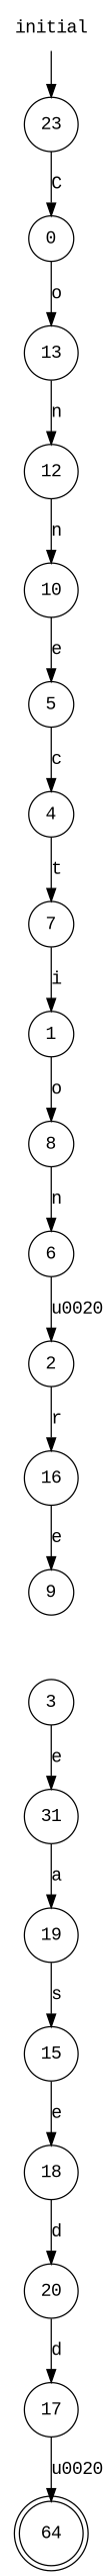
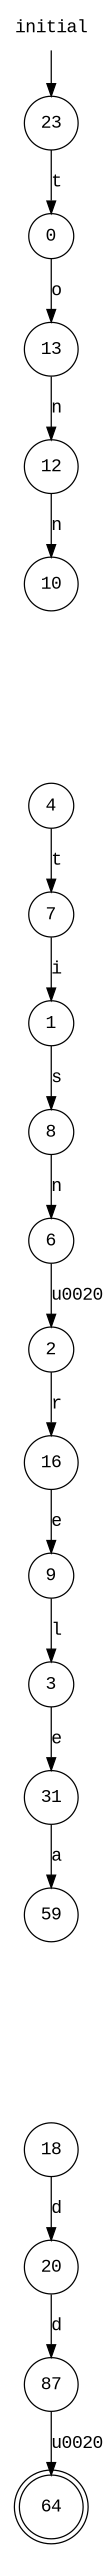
  digraph {
    fontname="Liberation Mono"
    rankdir=TB
    node [fontname="Liberation Mono" shape=circle]
    edge [fontname="Liberation Mono"]
    0
    13
    12
    10
    1
    8
    6
    2
    16
    9
    3
    n12 [label=31]
-   19
-   15
+   19 [label=59]
    4
    7
-   5
    18
    n19 [label=64 shape=doublecircle]
    20
-   17
+   17 [label=87]
    n22 [label=23]
    initial [shape=plaintext]
    0 -> 13 [label=o]
    13 -> 12 [label=n]
    12 -> 10 [label=n]
-   10 -> 5 [label=e]
-   1 -> 8 [label=o]
+   1 -> 8 [label=s]
    8 -> 6 [label=n]
    6 -> 2 [label="\u0020"]
    2 -> 16 [label=r]
    16 -> 9 [label=e]
+   9 -> 3 [label=l]
    3 -> n12 [label=e]
    n12 -> 19 [label=a]
-   19 -> 15 [label=s]
-   15 -> 18 [label=e]
    4 -> 7 [label=t]
    7 -> 1 [label=i]
-   5 -> 4 [label=c]
    18 -> 20 [label=d]
    20 -> 17 [label=d]
    17 -> n19 [label="\u0020"]
-   n22 -> 0 [label=C]
+   n22 -> 0 [label=t]
    initial -> n22
  }
